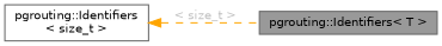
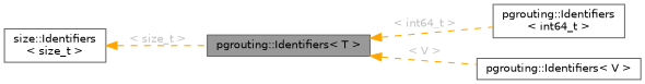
  digraph {
    rankdir=LR
    node [color=gray40 fillcolor=white fontname=Helvetica fontsize=10 shape=box style=filled]
    edge [color=orange dir=back fontcolor=grey fontname=Helvetica fontsize=10 labelfontname=Helvetica labelfontsize=10 style=dashed]
    n1 [fillcolor=grey60 fontcolor=black height=0.2 label="pgrouting::Identifiers\< T \>" width=0.4]
-   n4 [height=0.2 label="pgrouting::Identifiers\l\< size_t \>" width=0.4]
+   n2 [height=0.2 label="pgrouting::Identifiers\l\< int64_t \>" width=0.4]
+   n3 [height=0.2 label="pgrouting::Identifiers\< V \>" width=0.4]
+   n4 [height=0.2 label="size::Identifiers\l\< size_t \>" width=0.4]
+   n1 -> n2 [label=" \< int64_t \>"]
+   n1 -> n3 [label=" \< V \>"]
    n4 -> n1 [label=" \< size_t \>"]
  }
